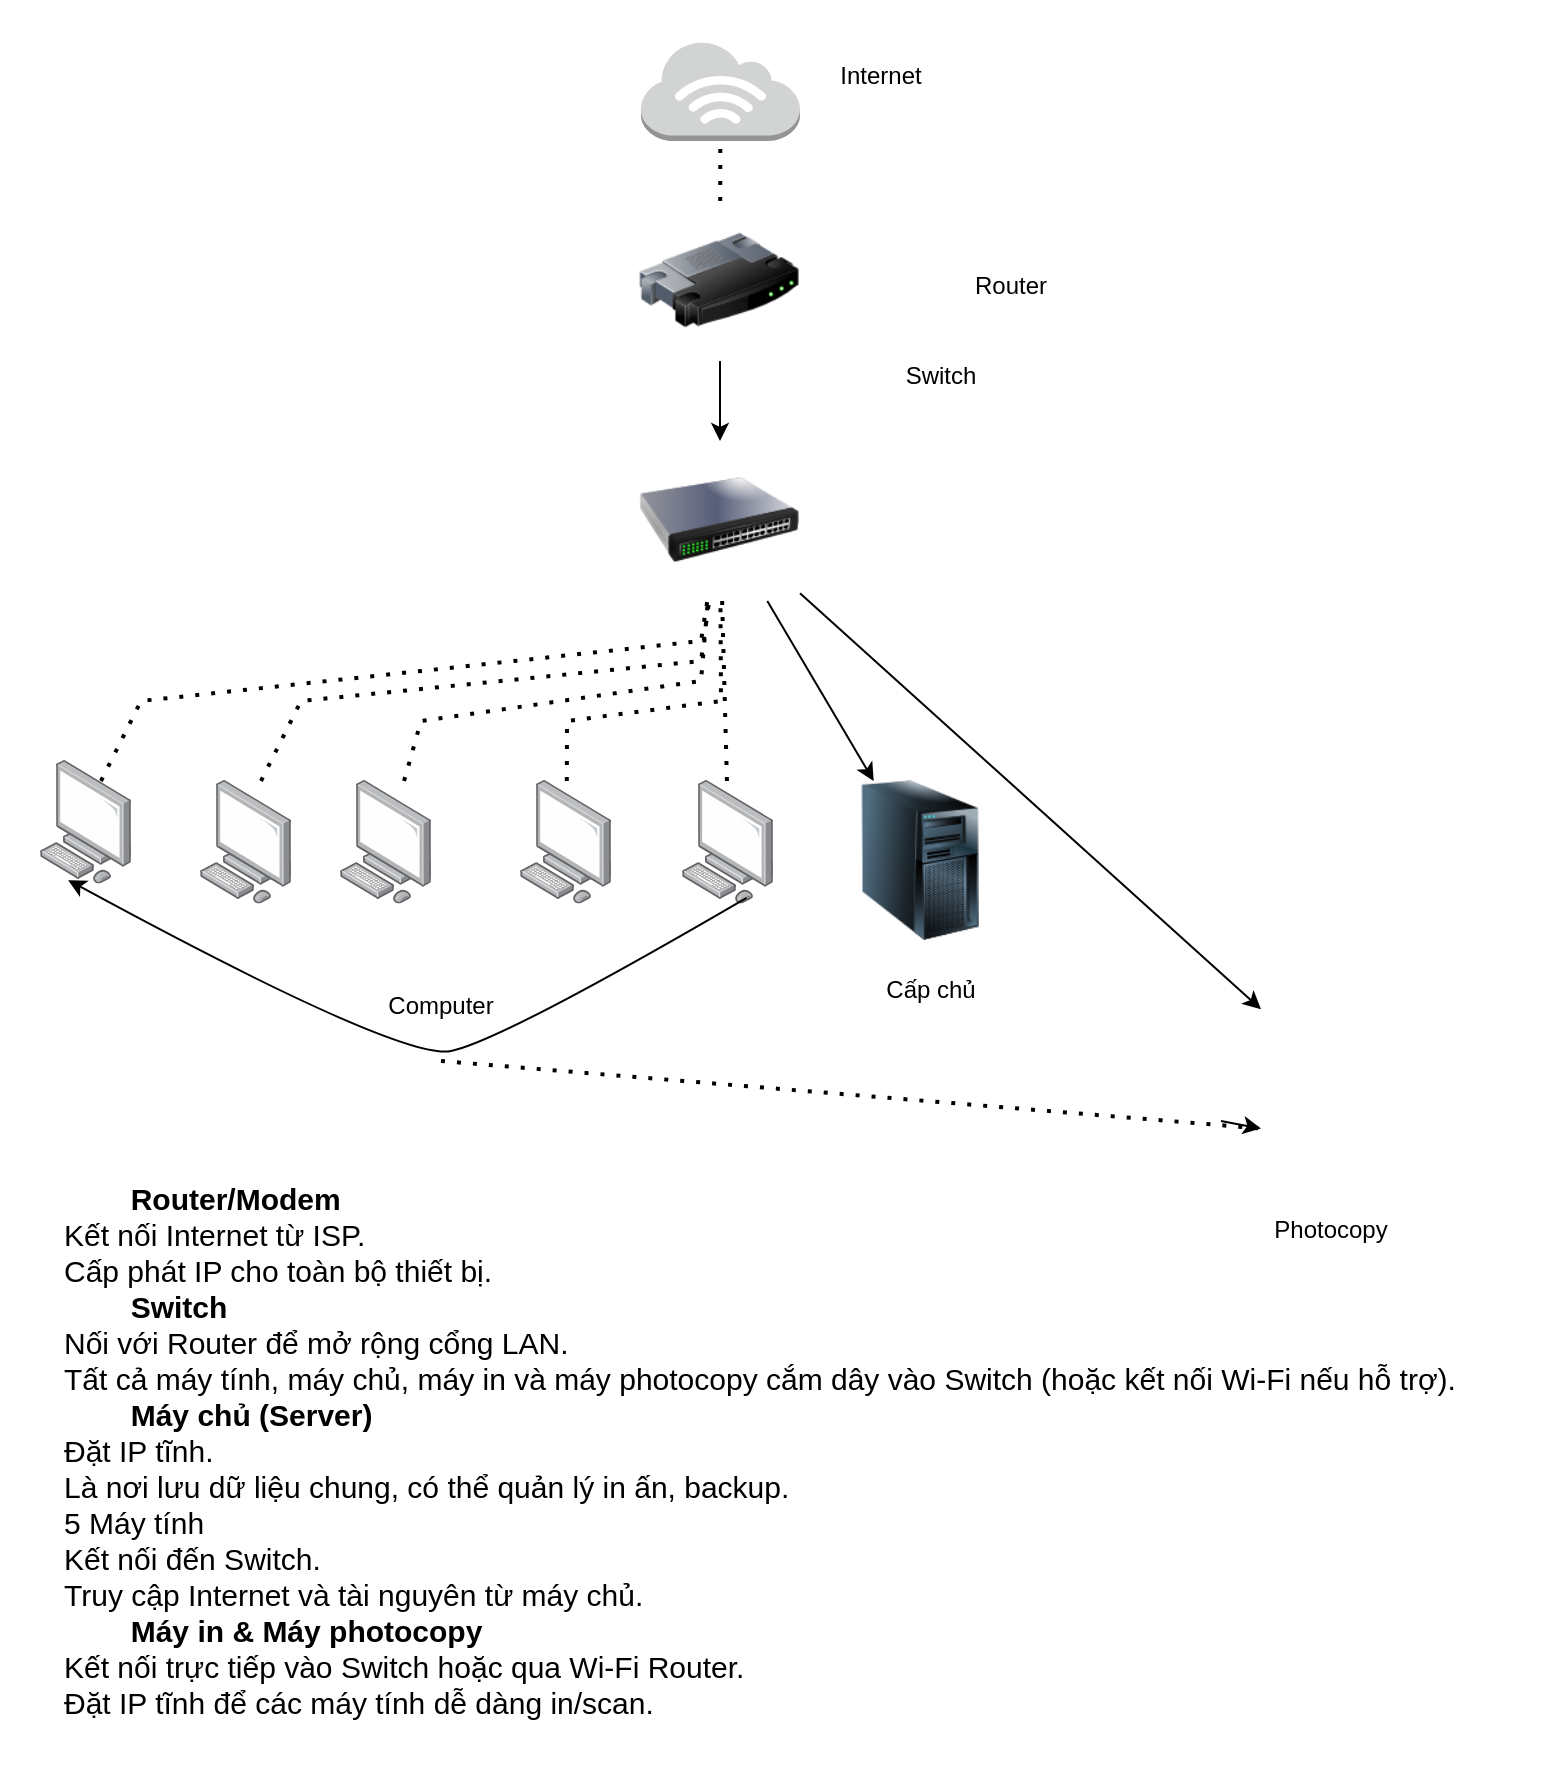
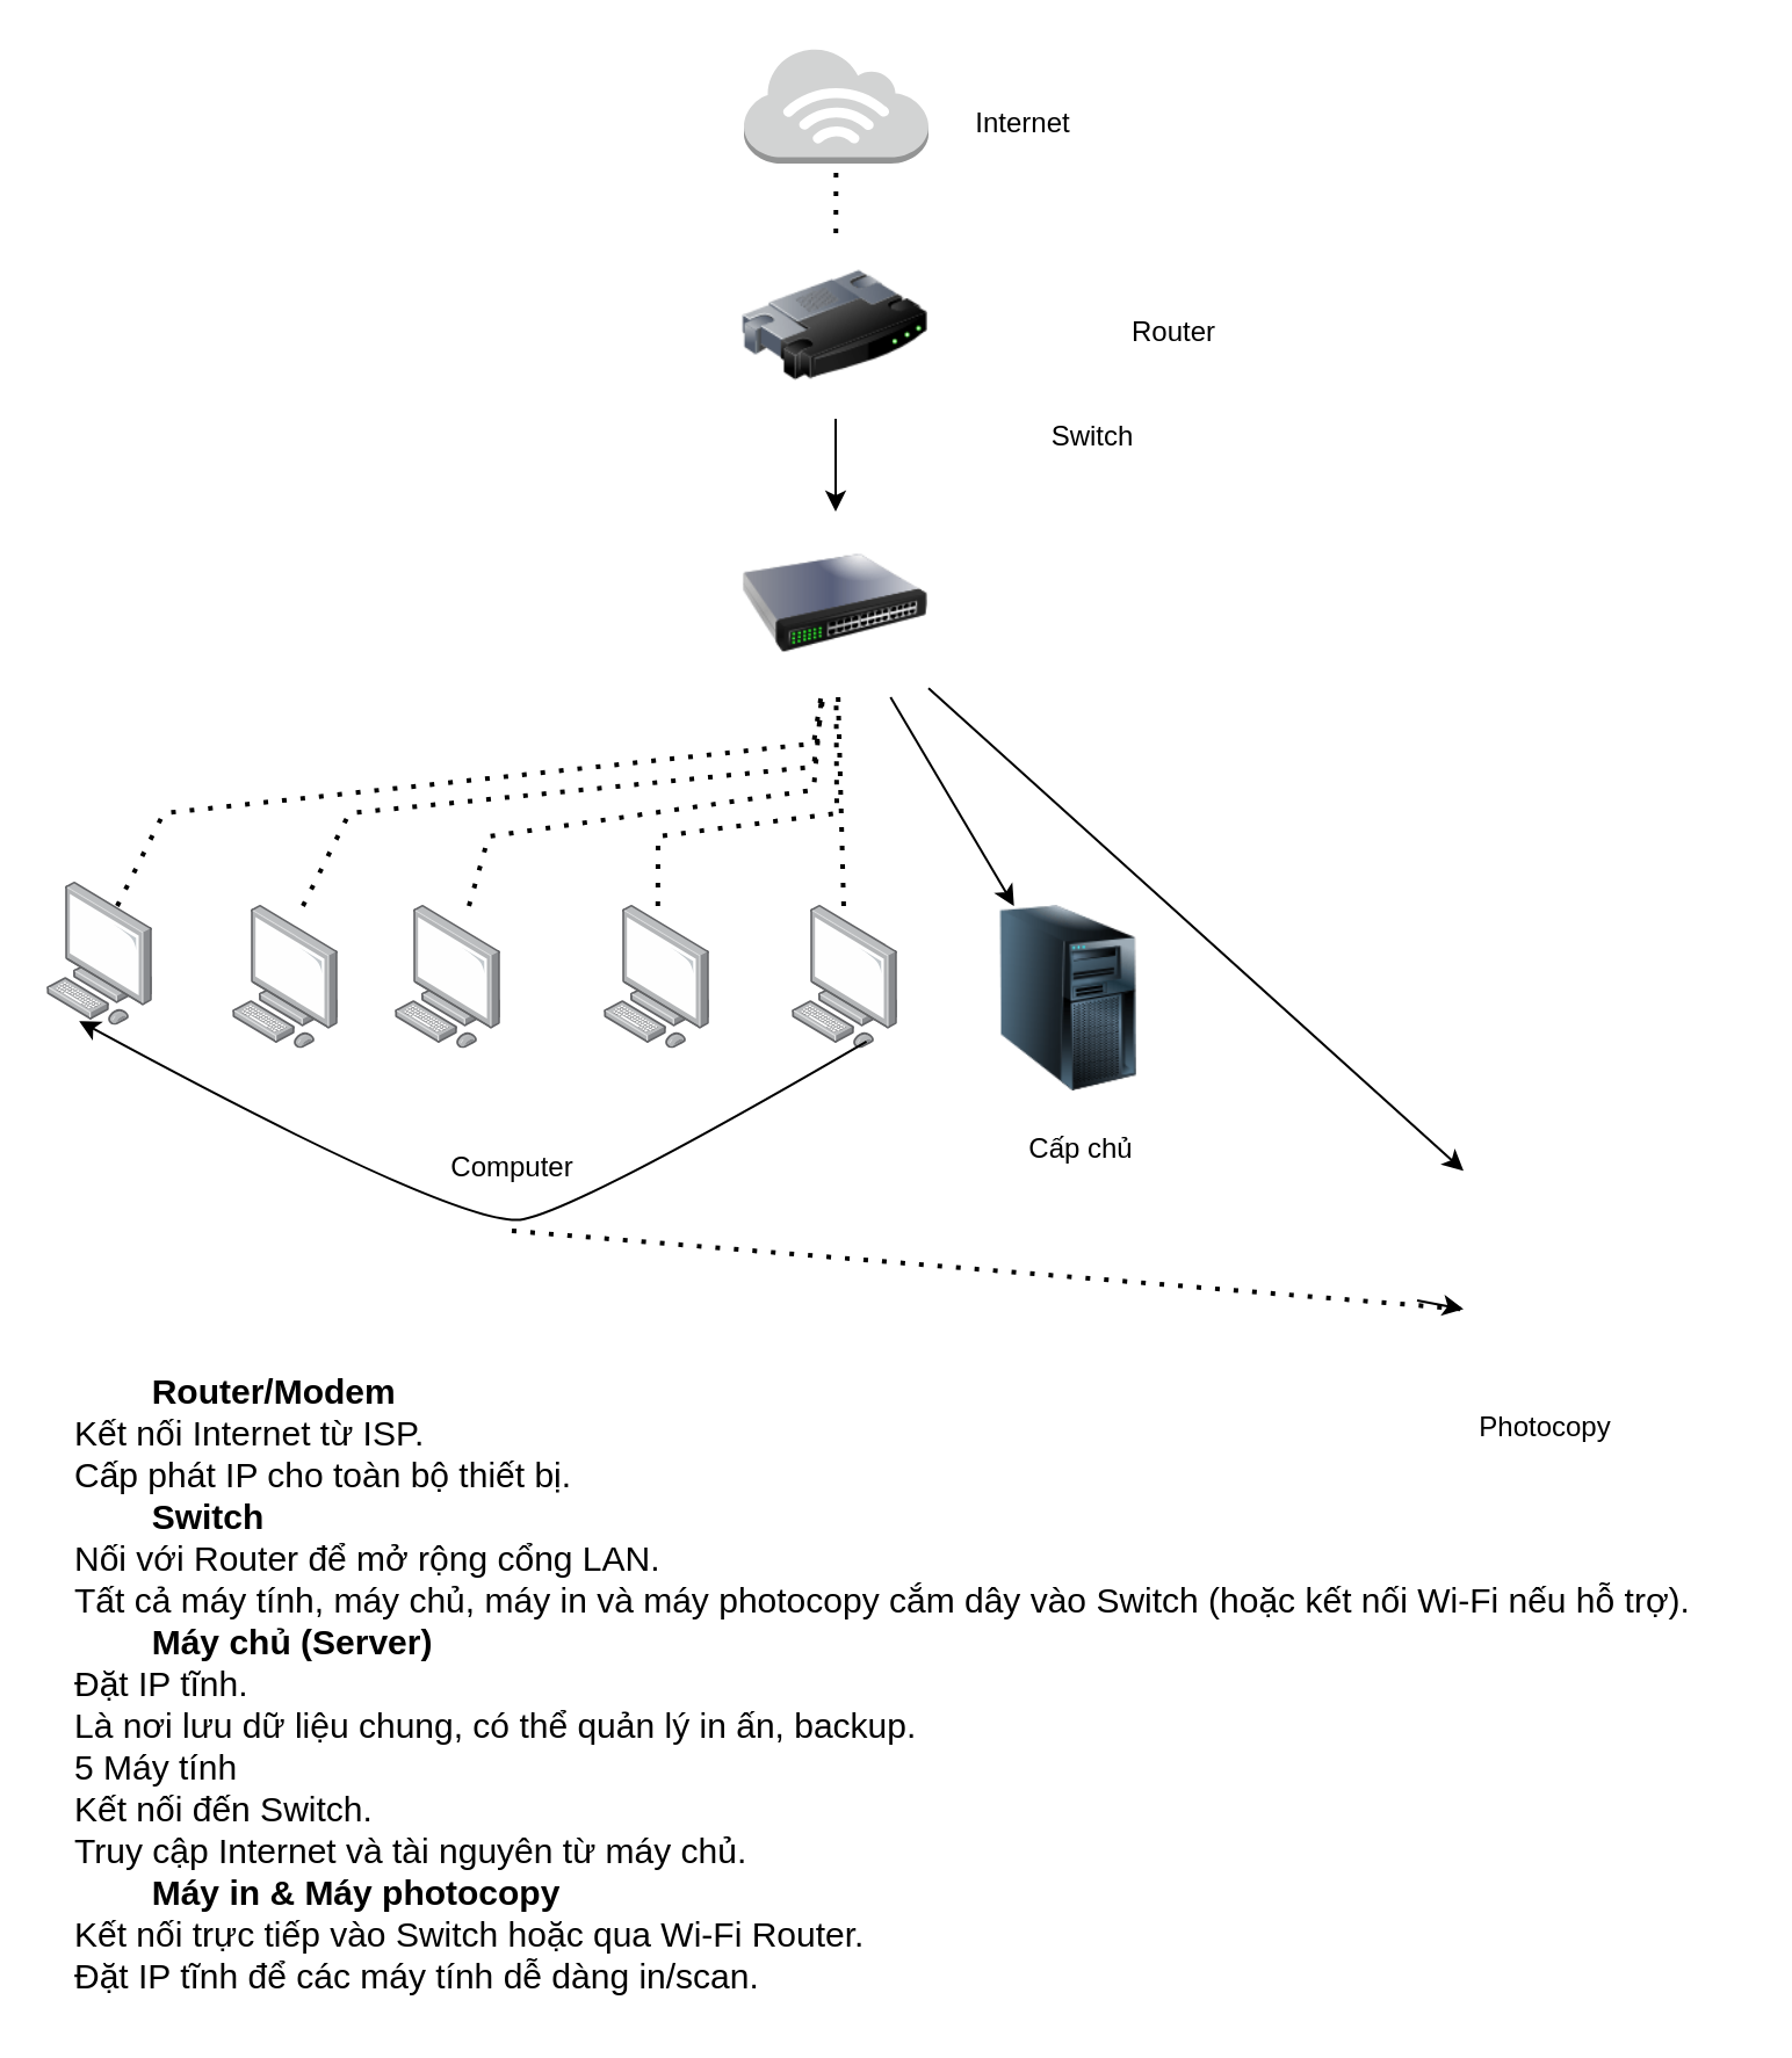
  <mxCell id="0" />
  <mxCell id="1" parent="0" />
  <mxCell id="2" value="" style="outlineConnect=0;dashed=0;verticalLabelPosition=bottom;verticalAlign=top;align=center;html=1;shape=mxgraph.aws3.internet_3;fillColor=#D2D3D3;gradientColor=none;" vertex="1" parent="1"><mxGeometry x="320" y="20" width="79.5" height="50" as="geometry" /></mxCell>
  <mxCell id="3" value="" style="endArrow=none;dashed=1;html=1;dashPattern=1 3;strokeWidth=2;rounded=0;" edge="1" parent="1" source="5" target="2"><mxGeometry width="50" height="50" relative="1" as="geometry"><mxPoint x="360" y="110" as="sourcePoint" /><mxPoint x="390" y="250" as="targetPoint" /></mxGeometry></mxCell>
  <mxCell id="4" value="" style="edgeStyle=orthogonalEdgeStyle;rounded=0;orthogonalLoop=1;jettySize=auto;html=1;" edge="1" parent="1" source="5" target="6"><mxGeometry relative="1" as="geometry" /></mxCell>
  <mxCell id="5" value="" style="image;html=1;image=img/lib/clip_art/networking/Router_128x128.png" vertex="1" parent="1"><mxGeometry x="319.5" y="100" width="80" height="80" as="geometry" /></mxCell>
  <mxCell id="6" value="" style="image;html=1;image=img/lib/clip_art/networking/Switch_128x128.png" vertex="1" parent="1"><mxGeometry x="319.5" y="220" width="80" height="80" as="geometry" /></mxCell>
  <mxCell id="7" value="" style="image;points=[];aspect=fixed;html=1;align=center;shadow=0;dashed=0;image=img/lib/allied_telesis/computer_and_terminals/Personal_Computer.svg;" vertex="1" parent="1"><mxGeometry x="20" y="380" width="45.6" height="61.8" as="geometry" /></mxCell>
  <mxCell id="8" value="" style="image;points=[];aspect=fixed;html=1;align=center;shadow=0;dashed=0;image=img/lib/allied_telesis/computer_and_terminals/Personal_Computer.svg;" vertex="1" parent="1"><mxGeometry x="100" y="390" width="45.6" height="61.8" as="geometry" /></mxCell>
  <mxCell id="9" value="" style="image;points=[];aspect=fixed;html=1;align=center;shadow=0;dashed=0;image=img/lib/allied_telesis/computer_and_terminals/Personal_Computer.svg;" vertex="1" parent="1"><mxGeometry x="341" y="390" width="45.6" height="61.8" as="geometry" /></mxCell>
  <mxCell id="10" value="" style="image;points=[];aspect=fixed;html=1;align=center;shadow=0;dashed=0;image=img/lib/allied_telesis/computer_and_terminals/Personal_Computer.svg;" vertex="1" parent="1"><mxGeometry x="260" y="390" width="45.6" height="61.8" as="geometry" /></mxCell>
  <mxCell id="11" value="" style="image;points=[];aspect=fixed;html=1;align=center;shadow=0;dashed=0;image=img/lib/allied_telesis/computer_and_terminals/Personal_Computer.svg;" vertex="1" parent="1"><mxGeometry x="170" y="390" width="45.6" height="61.8" as="geometry" /></mxCell>
  <mxCell id="12" value="" style="endArrow=none;dashed=1;html=1;dashPattern=1 3;strokeWidth=2;rounded=0;" edge="1" parent="1" target="6"><mxGeometry width="50" height="50" relative="1" as="geometry"><mxPoint x="50" y="390" as="sourcePoint" /><mxPoint x="390" y="350" as="targetPoint" /><Array as="points"><mxPoint x="70" y="350" /><mxPoint x="350" y="320" /></Array></mxGeometry></mxCell>
  <mxCell id="13" value="" style="endArrow=none;dashed=1;html=1;dashPattern=1 3;strokeWidth=2;rounded=0;" edge="1" parent="1" target="6"><mxGeometry width="50" height="50" relative="1" as="geometry"><mxPoint x="130" y="390" as="sourcePoint" /><mxPoint x="433" y="300" as="targetPoint" /><Array as="points"><mxPoint x="150" y="350" /><mxPoint x="350" y="330" /></Array></mxGeometry></mxCell>
  <mxCell id="14" value="" style="endArrow=none;dashed=1;html=1;dashPattern=1 3;strokeWidth=2;rounded=0;entryX=0.426;entryY=0.975;entryDx=0;entryDy=0;entryPerimeter=0;" edge="1" parent="1" source="11" target="6"><mxGeometry width="50" height="50" relative="1" as="geometry"><mxPoint x="190" y="400" as="sourcePoint" /><mxPoint x="414" y="310" as="targetPoint" /><Array as="points"><mxPoint x="210" y="360" /><mxPoint x="350" y="340" /></Array></mxGeometry></mxCell>
  <mxCell id="15" value="" style="endArrow=none;dashed=1;html=1;dashPattern=1 3;strokeWidth=2;rounded=0;" edge="1" parent="1" source="10" target="6"><mxGeometry width="50" height="50" relative="1" as="geometry"><mxPoint x="255" y="400" as="sourcePoint" /><mxPoint x="398.8" y="300" as="targetPoint" /><Array as="points"><mxPoint x="283" y="360" /><mxPoint x="360" y="350" /></Array></mxGeometry></mxCell>
  <mxCell id="16" value="" style="endArrow=none;dashed=1;html=1;dashPattern=1 3;strokeWidth=2;rounded=0;" edge="1" parent="1" source="9" target="6"><mxGeometry width="50" height="50" relative="1" as="geometry"><mxPoint x="340" y="400" as="sourcePoint" /><mxPoint x="390" y="350" as="targetPoint" /></mxGeometry></mxCell>
  <mxCell id="17" value="" style="image;html=1;image=img/lib/clip_art/computers/Server_Tower_128x128.png" vertex="1" parent="1"><mxGeometry x="420" y="390" width="80" height="80" as="geometry" /></mxCell>
  <mxCell id="18" value="" style="endArrow=classic;html=1;rounded=0;" edge="1" parent="1" source="6" target="17"><mxGeometry width="50" height="50" relative="1" as="geometry"><mxPoint x="340" y="400" as="sourcePoint" /><mxPoint x="390" y="350" as="targetPoint" /></mxGeometry></mxCell>
  <mxCell id="19" value="" style="shape=image;html=1;verticalAlign=top;verticalLabelPosition=bottom;labelBackgroundColor=#ffffff;imageAspect=0;aspect=fixed;image=https://icons.diagrams.net/icon-cache1/Computer_Hardware_Glyphs_vol_2-2899/printer__print__outline__printsetting__papper__photocopy__machine-537.svg" vertex="1" parent="1"><mxGeometry x="630" y="500" width="85" height="85" as="geometry" /></mxCell>
  <mxCell id="20" value="" style="endArrow=classic;html=1;rounded=0;" edge="1" parent="1" source="6" target="19"><mxGeometry width="50" height="50" relative="1" as="geometry"><mxPoint x="340" y="400" as="sourcePoint" /><mxPoint x="390" y="350" as="targetPoint" /></mxGeometry></mxCell>
  <mxCell id="21" value="" style="curved=1;endArrow=classic;html=1;rounded=0;entryX=0.298;entryY=0.964;entryDx=0;entryDy=0;entryPerimeter=0;exitX=0.697;exitY=0.945;exitDx=0;exitDy=0;exitPerimeter=0;" edge="1" parent="1" source="9" target="7"><mxGeometry width="50" height="50" relative="1" as="geometry"><mxPoint x="370" y="460" as="sourcePoint" /><mxPoint x="50" y="470" as="targetPoint" /><Array as="points"><mxPoint x="250" y="520" /><mxPoint x="200" y="530" /></Array></mxGeometry></mxCell>
  <mxCell id="22" value="" style="endArrow=none;dashed=1;html=1;dashPattern=1 3;strokeWidth=2;rounded=0;entryX=0;entryY=0.75;entryDx=0;entryDy=0;" edge="1" parent="1" target="19"><mxGeometry width="50" height="50" relative="1" as="geometry"><mxPoint x="220" y="530" as="sourcePoint" /><mxPoint x="390" y="550" as="targetPoint" /></mxGeometry></mxCell>
  <mxCell id="23" value="" style="endArrow=classic;html=1;rounded=0;entryX=0;entryY=0.75;entryDx=0;entryDy=0;" edge="1" parent="1" target="19"><mxGeometry width="50" height="50" relative="1" as="geometry"><mxPoint x="610" y="560" as="sourcePoint" /><mxPoint x="390" y="550" as="targetPoint" /></mxGeometry></mxCell>
- <mxCell id="24" value="Internet" style="text;html=1;align=center;verticalAlign=middle;resizable=0;points=[];autosize=1;strokeColor=none;fillColor=none;" vertex="1" parent="1"><mxGeometry x="410" y="23" width="60" height="30" as="geometry" /></mxCell>
+ <mxCell id="24" value="Internet" style="text;html=1;align=center;verticalAlign=middle;resizable=0;points=[];autosize=1;strokeColor=none;fillColor=none;" vertex="1" parent="1"><mxGeometry x="410" y="38" width="60" height="30" as="geometry" /></mxCell>
  <mxCell id="25" value="Router" style="text;html=1;align=center;verticalAlign=middle;resizable=0;points=[];autosize=1;strokeColor=none;fillColor=none;" vertex="1" parent="1"><mxGeometry x="475" y="128" width="60" height="30" as="geometry" /></mxCell>
  <mxCell id="26" value="Switch" style="text;html=1;align=center;verticalAlign=middle;resizable=0;points=[];autosize=1;strokeColor=none;fillColor=none;" vertex="1" parent="1"><mxGeometry x="440" y="173" width="60" height="30" as="geometry" /></mxCell>
  <mxCell id="27" value="Computer" style="text;html=1;align=center;verticalAlign=middle;resizable=0;points=[];autosize=1;strokeColor=none;fillColor=none;" vertex="1" parent="1"><mxGeometry x="180" y="488" width="80" height="30" as="geometry" /></mxCell>
  <mxCell id="28" value="Photocopy" style="text;html=1;align=center;verticalAlign=middle;resizable=0;points=[];autosize=1;strokeColor=none;fillColor=none;" vertex="1" parent="1"><mxGeometry x="625" y="600" width="80" height="30" as="geometry" /></mxCell>
  <mxCell id="29" value="Cấp chủ" style="text;html=1;align=center;verticalAlign=middle;resizable=0;points=[];autosize=1;strokeColor=none;fillColor=none;" vertex="1" parent="1"><mxGeometry x="430" y="480" width="70" height="30" as="geometry" /></mxCell>
  <mxCell id="30" value="&lt;div&gt;&lt;b&gt;&lt;span style=&quot;white-space: pre;&quot;&gt;&#09;&lt;/span&gt;Router/Modem&lt;/b&gt;&lt;/div&gt;&lt;div&gt;Kết nối Internet từ ISP.&lt;/div&gt;&lt;div&gt;Cấp phát IP cho toàn bộ thiết bị.&lt;/div&gt;&lt;div&gt;&lt;b&gt;&lt;span style=&quot;white-space: pre;&quot;&gt;&#09;&lt;/span&gt;Switch&lt;/b&gt;&lt;/div&gt;&lt;div&gt;Nối với Router để mở rộng cổng LAN.&lt;/div&gt;&lt;div&gt;Tất cả máy tính, máy chủ, máy in và máy photocopy cắm dây vào Switch (hoặc kết nối Wi-Fi nếu hỗ trợ).&lt;/div&gt;&lt;div&gt;&lt;b&gt;&lt;span style=&quot;white-space: pre;&quot;&gt;&#09;&lt;/span&gt;Máy chủ (Server)&lt;/b&gt;&lt;/div&gt;&lt;div&gt;Đặt IP tĩnh.&lt;/div&gt;&lt;div&gt;Là nơi lưu dữ liệu chung, có thể quản lý in ấn, backup.&lt;/div&gt;&lt;div&gt;5 Máy tính&lt;/div&gt;&lt;div&gt;Kết nối đến Switch.&lt;/div&gt;&lt;div&gt;Truy cập Internet và tài nguyên từ máy chủ.&lt;/div&gt;&lt;div&gt;&lt;b&gt;&lt;span style=&quot;white-space: pre;&quot;&gt;&#09;&lt;/span&gt;Máy in &amp;amp; Máy photocopy&lt;/b&gt;&lt;/div&gt;&lt;div&gt;Kết nối trực tiếp vào Switch hoặc qua Wi-Fi Router.&lt;/div&gt;&lt;div&gt;Đặt IP tĩnh để các máy tính dễ dàng in/scan.&lt;/div&gt;" style="text;html=1;align=left;verticalAlign=middle;resizable=0;points=[];autosize=1;strokeColor=none;fillColor=none;fontSize=15;" vertex="1" parent="1"><mxGeometry x="30" y="585" width="720" height="280" as="geometry" /></mxCell>
